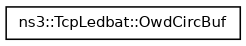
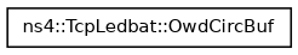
  digraph {
    rankdir=LR
-   n1 [color=black fillcolor=white fontname=Helvetica fontsize=10 height=0.2 label="ns3::TcpLedbat::OwdCircBuf" shape=record style=filled width=0.4]
+   n1 [color=black fillcolor=white fontname=Helvetica fontsize=10 height=0.2 label="ns4::TcpLedbat::OwdCircBuf" shape=record style=filled width=0.4]
  }
